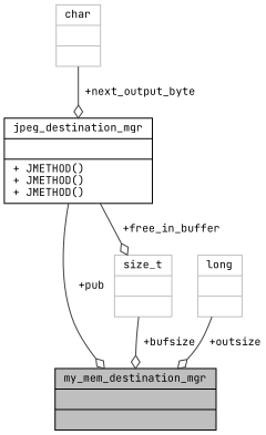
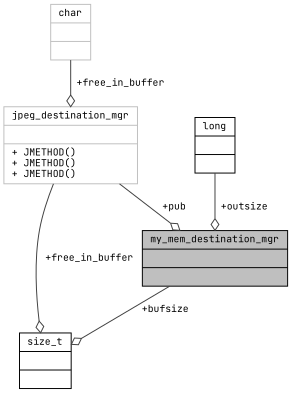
  digraph {
    fontname="JetBrains Mono"
    node [color=grey75 fontname="JetBrains Mono" fontsize=10 shape=record]
    edge [arrowhead=odiamond color=grey25 fontname="JetBrains Mono" fontsize=10 labelfontname=Helvetica labelfontsize=10 style=solid]
    n1 [color=black fillcolor=grey75 fontcolor=black height=0.2 label="{my_mem_destination_mgr\n||}" style=filled width=0.4]
    n2 [height=0.2 label="{char\n||}" width=0.4]
-   n3 [color=black height=0.2 label="{jpeg_destination_mgr\n||+ JMETHOD()\l+ JMETHOD()\l+ JMETHOD()\l}" width=0.4]
-   n4 [height=0.2 label="{size_t\n||}" width=0.4]
-   n5 [height=0.2 label="{long\n||}" width=0.4]
-   n2 -> n3 [label=" +next_output_byte"]
+   n3 [height=0.2 label="{jpeg_destination_mgr\n||+ JMETHOD()\l+ JMETHOD()\l+ JMETHOD()\l}" width=0.4]
+   n4 [color=black height=0.2 label="{size_t\n||}" width=0.4]
+   n5 [color=black height=0.2 label="{long\n||}" width=0.4]
+   n2 -> n3 [label=" +free_in_buffer"]
    n3 -> n1 [label=" +pub"]
    n3 -> n4 [label=" +free_in_buffer"]
-   n4 -> n1 [label=" +bufsize"]
+   n1 -> n4 [label=" +bufsize"]
    n5 -> n1 [label=" +outsize"]
  }
